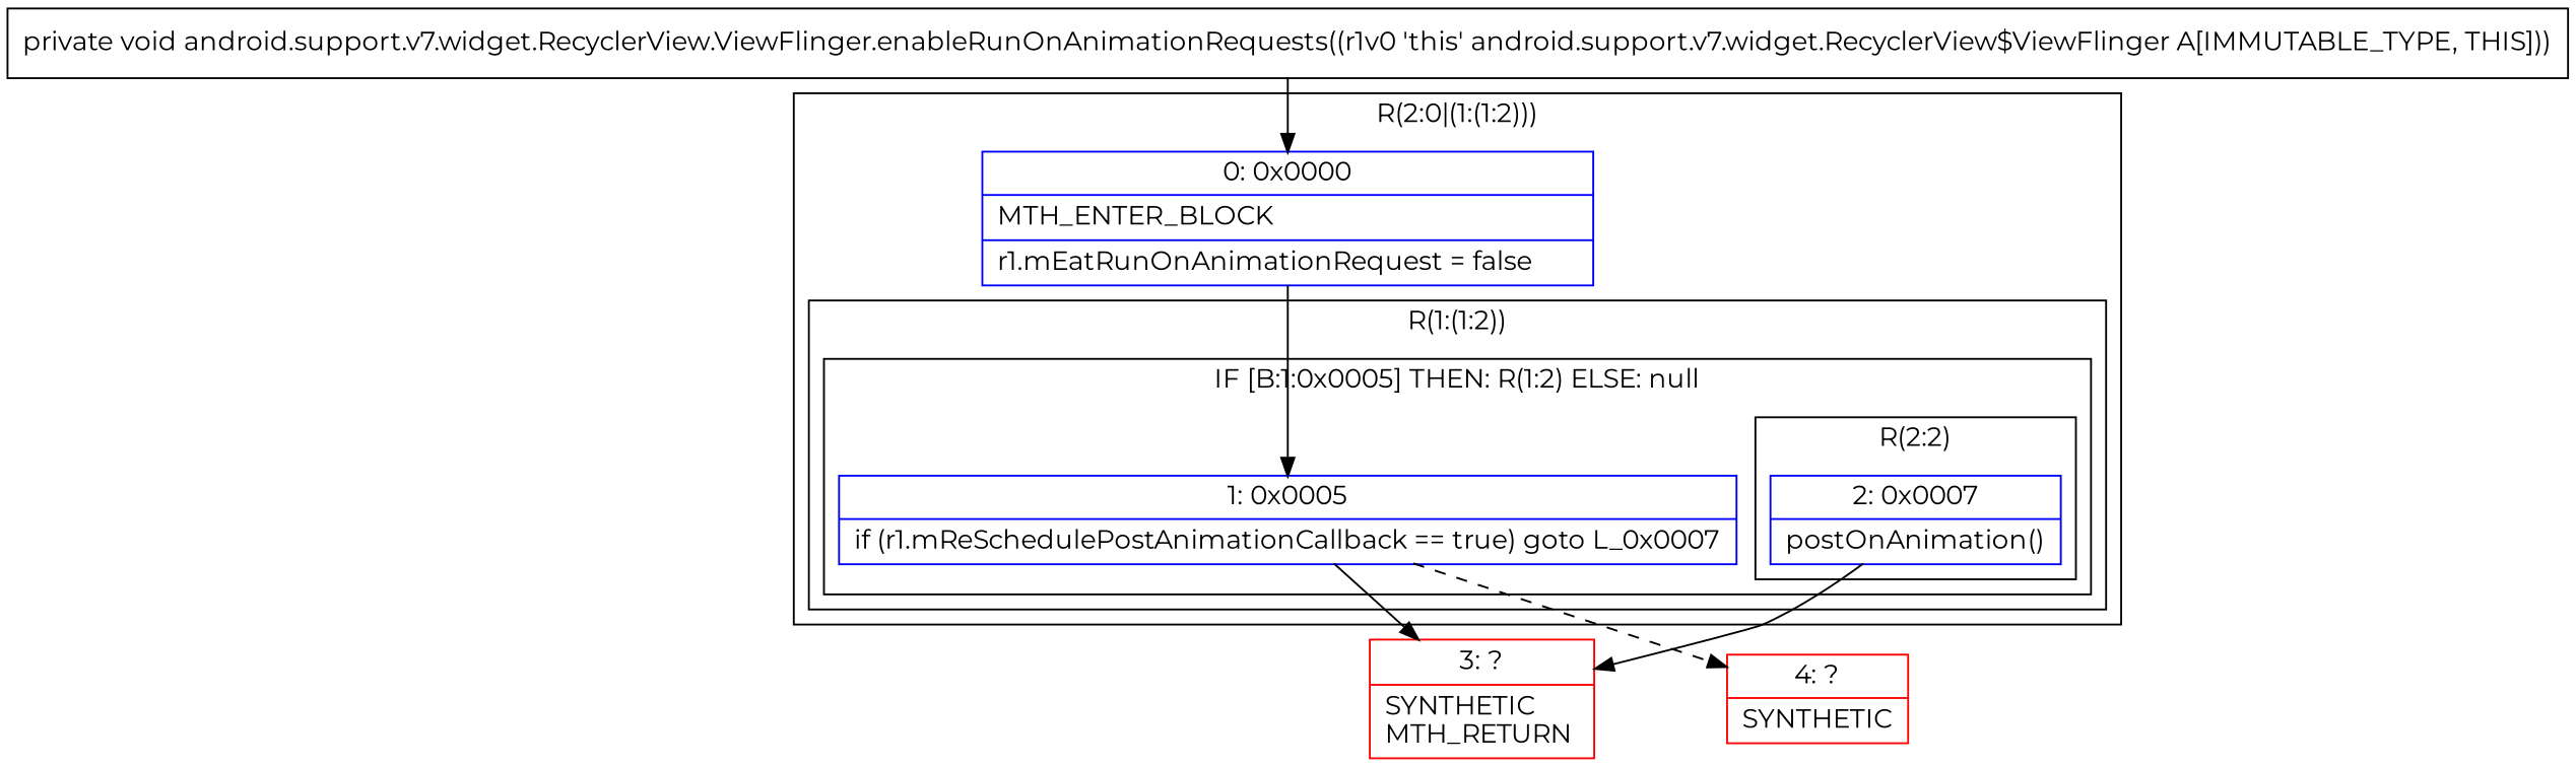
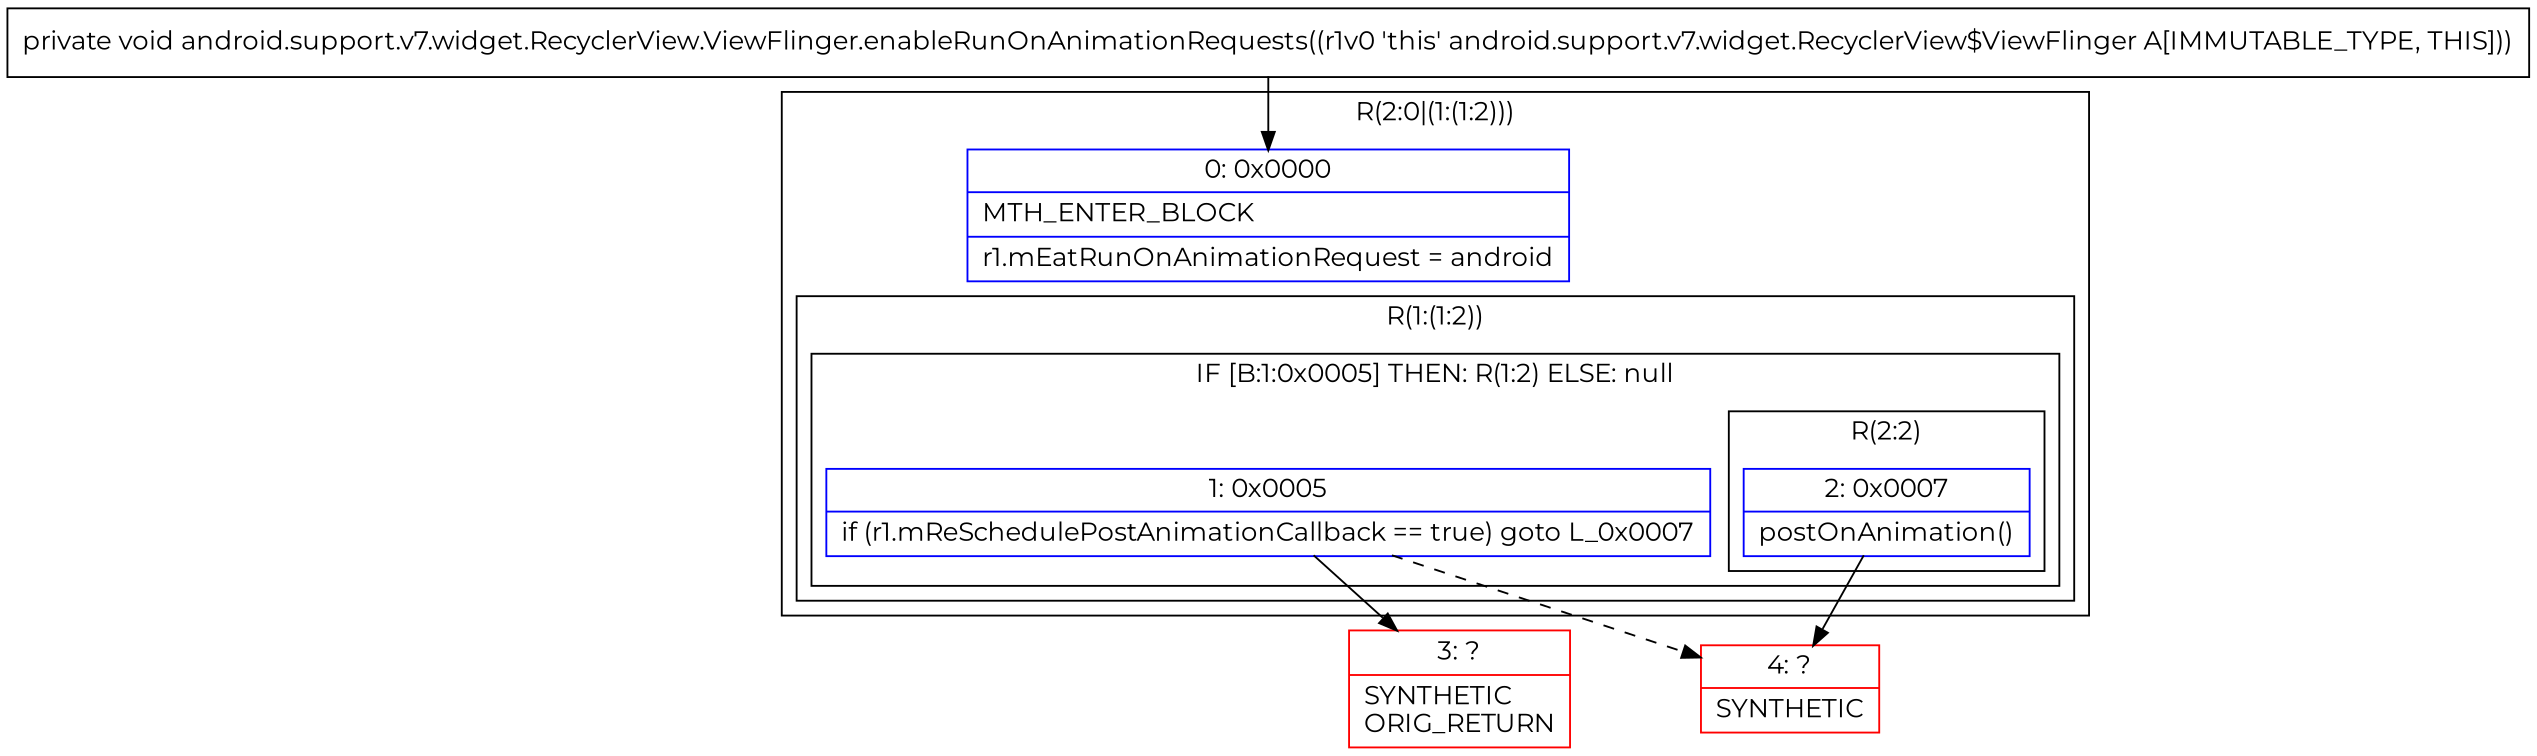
  digraph {
    fontname=Montserrat
    node [color=blue fontname=Montserrat shape=record]
    edge [fontname=Montserrat]
    n1 [label="{2\:\ 0x0007|postOnAnimation()\l}"]
    n2 [label="{1\:\ 0x0005|if (r1.mReSchedulePostAnimationCallback == true) goto L_0x0007\l}"]
-   n3 [label="{0\:\ 0x0000|MTH_ENTER_BLOCK\l|r1.mEatRunOnAnimationRequest = false\l}"]
-   n4 [color=red label="{3\:\ ?|SYNTHETIC\lMTH_RETURN\l}"]
+   n3 [label="{0\:\ 0x0000|MTH_ENTER_BLOCK\l|r1.mEatRunOnAnimationRequest = android\l}"]
+   n4 [color=red label="{3\:\ ?|SYNTHETIC\lORIG_RETURN\l}"]
    n5 [color=red label="{4\:\ ?|SYNTHETIC\l}"]
    n6 [label="{private void android.support.v7.widget.RecyclerView.ViewFlinger.enableRunOnAnimationRequests((r1v0 'this' android.support.v7.widget.RecyclerView$ViewFlinger A[IMMUTABLE_TYPE, THIS])) }" color=""]
    subgraph cluster_1 {
      label="R(2:0|(1:(1:2)))"
      n3
      subgraph cluster_2 {
        label="R(1:(1:2))"
        subgraph cluster_3 {
          label="IF [B:1:0x0005] THEN: R(1:2) ELSE: null"
          n2
          subgraph cluster_4 {
            label="R(2:2)"
            n1
          }
        }
      }
    }
-   n1 -> n4
+   n1 -> n5
    n2 -> n4
    n2 -> n5 [style=dashed]
-   n3 -> n2
    n6 -> n3
  }
